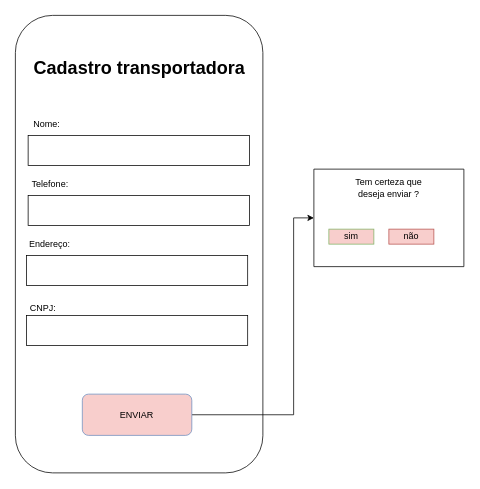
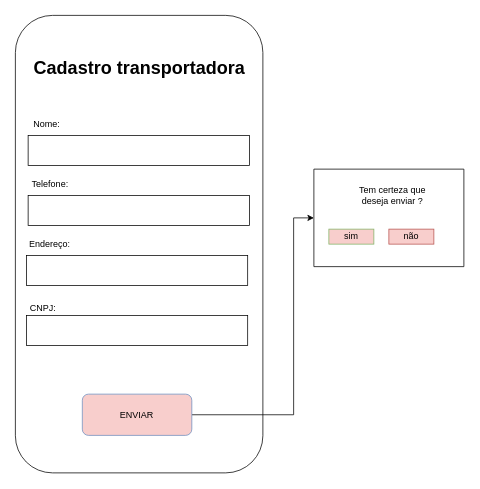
  <mxCell id="0" />
  <mxCell id="1" parent="0" />
  <mxCell id="2" value="" style="rounded=1;whiteSpace=wrap;html=1;direction=south;" vertex="1" parent="1"><mxGeometry x="20" y="20" width="330" height="610" as="geometry" /></mxCell>
  <mxCell id="3" value="Cadastro transportadora" style="text;html=1;fontSize=24;fontStyle=1;verticalAlign=middle;align=center;" vertex="1" parent="1"><mxGeometry x="37" y="70" width="296" height="40" as="geometry" /></mxCell>
  <mxCell id="4" value="Nome:" style="text;html=1;strokeColor=none;fillColor=none;align=center;verticalAlign=middle;whiteSpace=wrap;overflow=hidden;" vertex="1" parent="1"><mxGeometry x="37" y="150" width="50" height="30" as="geometry" /></mxCell>
  <mxCell id="5" value="" style="rounded=0;whiteSpace=wrap;html=1;" vertex="1" parent="1"><mxGeometry x="37" y="180" width="295" height="40" as="geometry" /></mxCell>
  <mxCell id="6" value="Telefone:" style="text;html=1;strokeColor=none;fillColor=none;align=center;verticalAlign=middle;whiteSpace=wrap;overflow=hidden;" vertex="1" parent="1"><mxGeometry x="34.75" y="230" width="62.5" height="30" as="geometry" /></mxCell>
  <mxCell id="7" value="" style="rounded=0;whiteSpace=wrap;html=1;" vertex="1" parent="1"><mxGeometry x="37" y="260" width="295" height="40" as="geometry" /></mxCell>
  <mxCell id="8" value="" style="rounded=0;whiteSpace=wrap;html=1;" vertex="1" parent="1"><mxGeometry x="34.75" y="340" width="295" height="40" as="geometry" /></mxCell>
  <mxCell id="9" value="Endereço:" style="text;html=1;strokeColor=none;fillColor=none;align=center;verticalAlign=middle;whiteSpace=wrap;overflow=hidden;" vertex="1" parent="1"><mxGeometry x="26" y="315" width="80" height="20" as="geometry" /></mxCell>
  <mxCell id="10" value="" style="rounded=0;whiteSpace=wrap;html=1;" vertex="1" parent="1"><mxGeometry x="34.75" y="420" width="295" height="40" as="geometry" /></mxCell>
  <mxCell id="11" value="CNPJ:" style="text;html=1;strokeColor=none;fillColor=none;align=center;verticalAlign=middle;whiteSpace=wrap;overflow=hidden;" vertex="1" parent="1"><mxGeometry x="37" y="400" width="39.75" height="20" as="geometry" /></mxCell>
  <mxCell id="12" style="edgeStyle=orthogonalEdgeStyle;rounded=0;orthogonalLoop=1;jettySize=auto;html=1;entryX=0;entryY=0.5;entryDx=0;entryDy=0;" edge="1" parent="1" source="13" target="14"><mxGeometry relative="1" as="geometry"><Array as="points"><mxPoint x="391" y="553" /><mxPoint x="391" y="290" /></Array></mxGeometry></mxCell>
  <mxCell id="13" value="ENVIAR" style="rounded=1;whiteSpace=wrap;html=1;fillColor=#f8cecc;strokeColor=#6c8ebf;" vertex="1" parent="1"><mxGeometry x="109.25" y="525" width="146" height="55" as="geometry" /></mxCell>
  <mxCell id="14" value="" style="swimlane;startSize=0;" vertex="1" parent="1"><mxGeometry x="418" y="225" width="200" height="130" as="geometry" /></mxCell>
- <mxCell id="15" value="Tem certeza que deseja enviar ?" style="text;html=1;align=center;verticalAlign=middle;whiteSpace=wrap;rounded=0;" vertex="1" parent="14"><mxGeometry x="50" y="10" width="100" height="30" as="geometry" /></mxCell>
+ <mxCell id="15" value="Tem certeza que deseja enviar ?" style="text;html=1;align=center;verticalAlign=middle;whiteSpace=wrap;rounded=0;" vertex="1" parent="14"><mxGeometry x="55" y="20" width="100" height="30" as="geometry" /></mxCell>
  <mxCell id="16" value="sim" style="rounded=0;whiteSpace=wrap;html=1;fillColor=#f8cecc;strokeColor=#82b366;" vertex="1" parent="14"><mxGeometry x="20" y="80" width="60" height="20" as="geometry" /></mxCell>
  <mxCell id="17" value="não" style="rounded=0;whiteSpace=wrap;html=1;fillColor=#f8cecc;strokeColor=#b85450;" vertex="1" parent="14"><mxGeometry x="100" y="80" width="60" height="20" as="geometry" /></mxCell>
